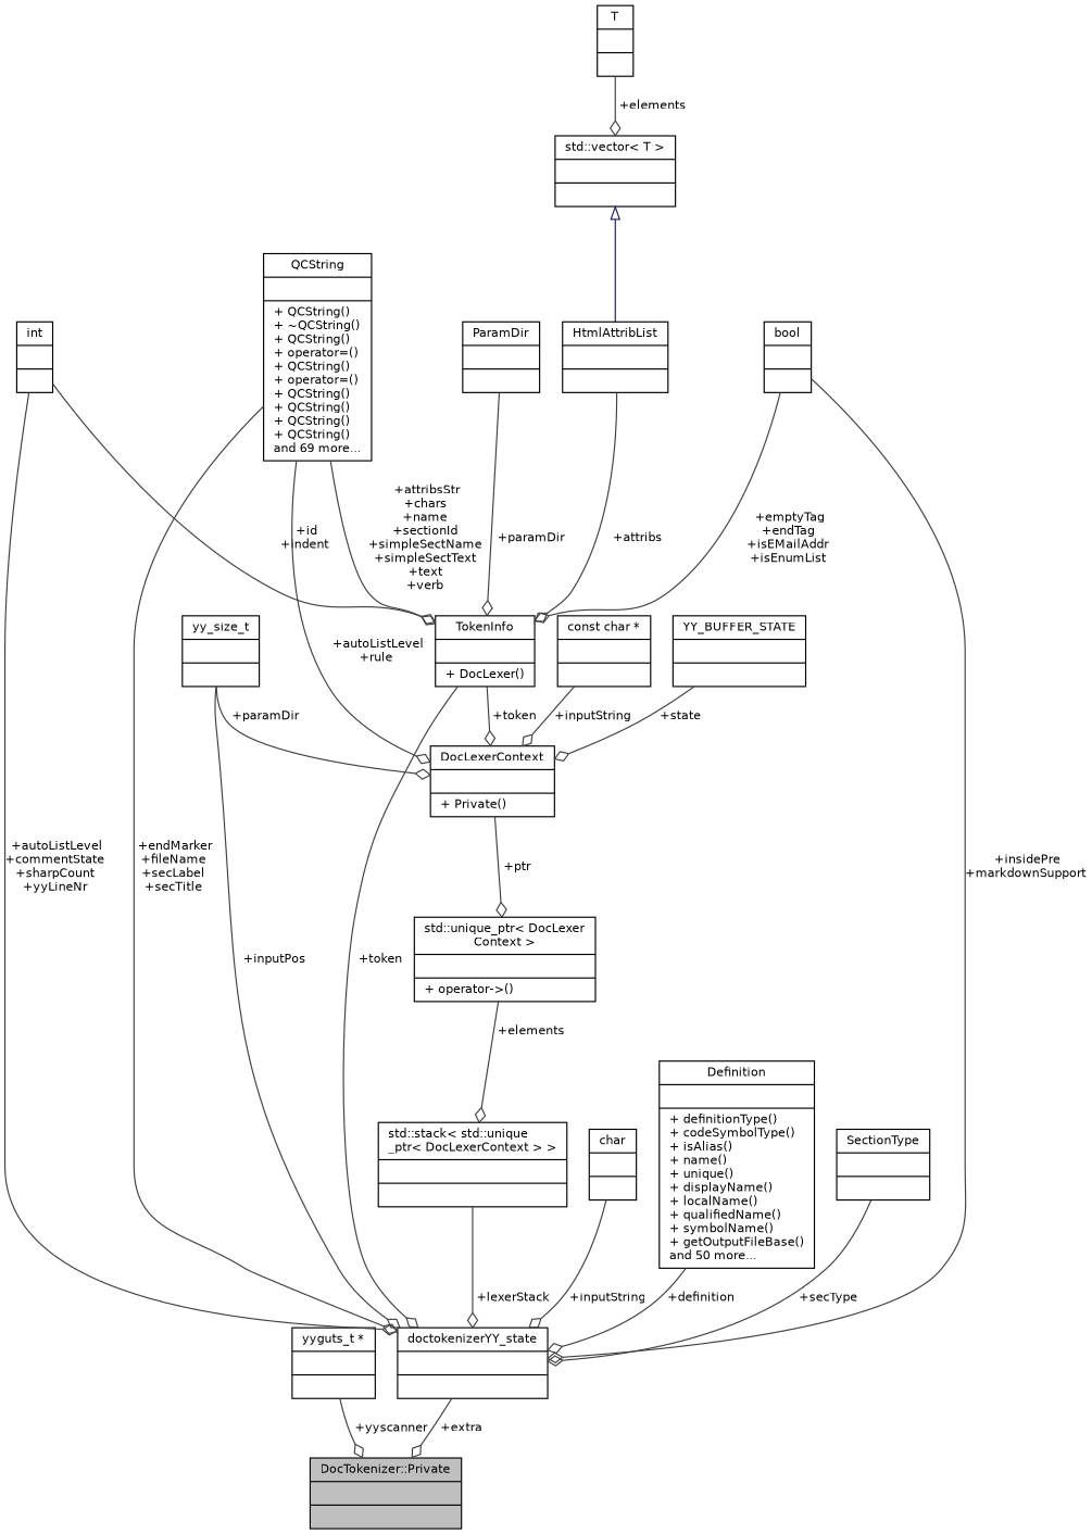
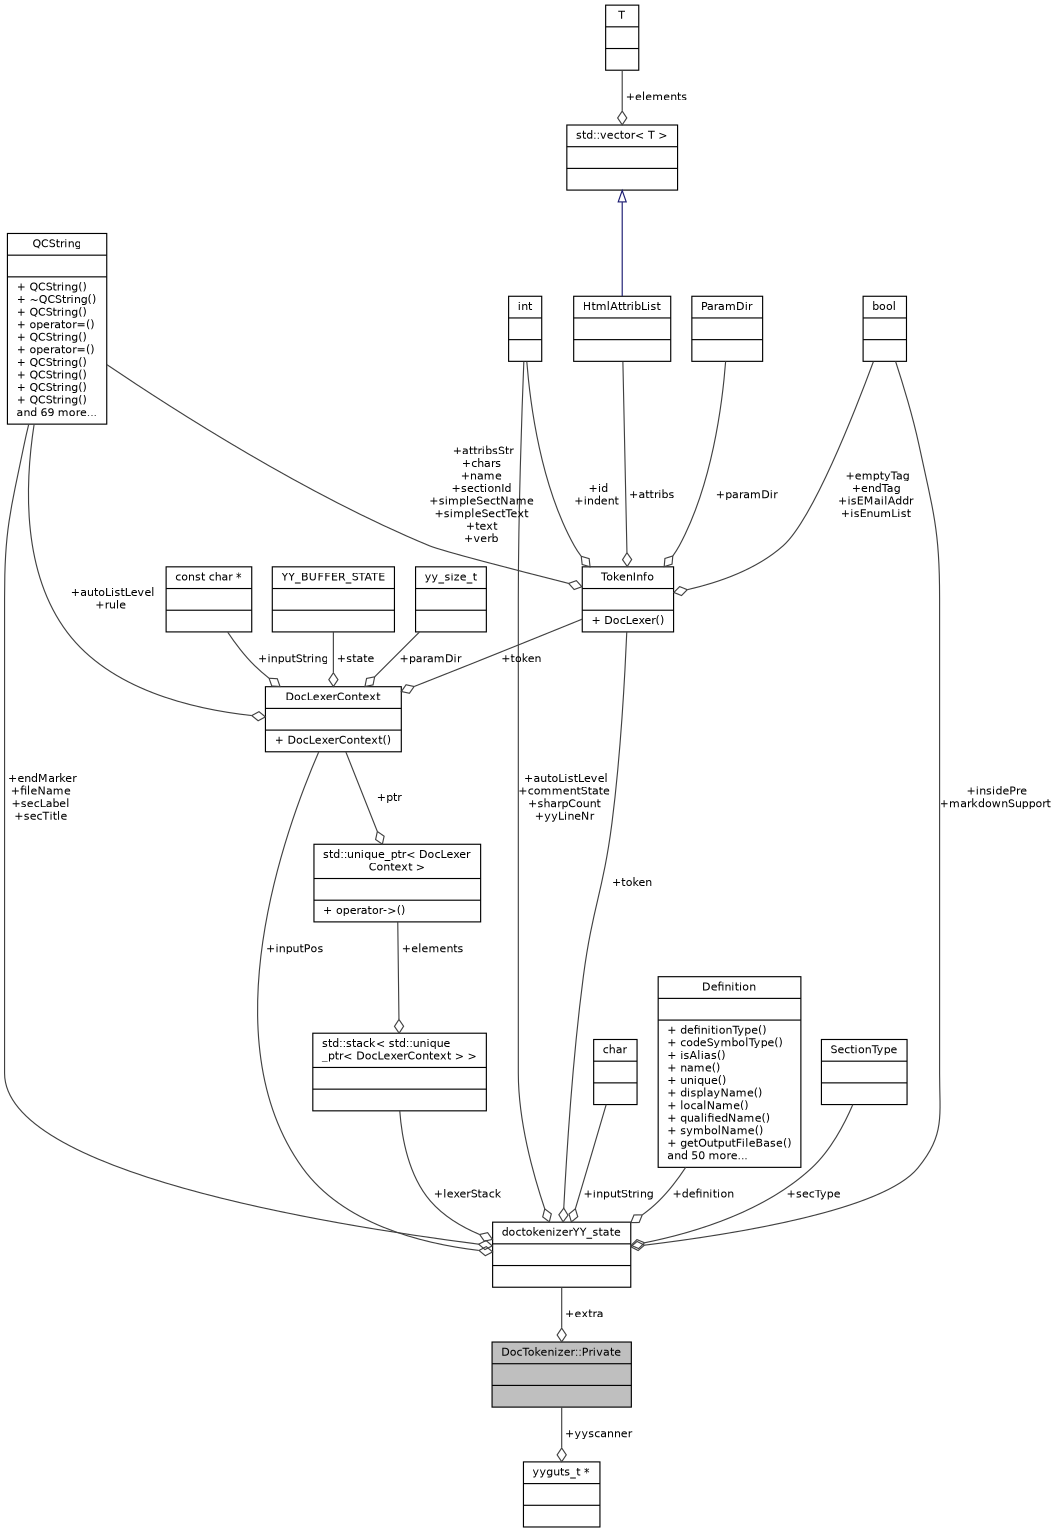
  digraph {
    node [color=black fillcolor=white fontname=Helvetica fontsize=10 shape=record style=filled]
    edge [arrowhead=odiamond color=grey25 fontname=Helvetica fontsize=10 labelfontname=Helvetica labelfontsize=10 style=solid]
    n1 [fillcolor=grey75 fontcolor=black height=0.2 label="{DocTokenizer::Private\n||}" width=0.4]
    n2 [height=0.2 label="{yyguts_t *\n||}" width=0.4]
    n3 [height=0.2 label="{doctokenizerYY_state\n||}" width=0.4]
    n4 [height=0.2 label="{int\n||}" width=0.4]
    n5 [height=0.2 label="{TokenInfo\n||+ DocLexer()\l}" width=0.4]
-   n6 [height=0.2 label="{DocLexerContext\n||+ Private()\l}" width=0.4]
+   n6 [height=0.2 label="{DocLexerContext\n||+ DocLexerContext()\l}" width=0.4]
    n7 [height=0.2 label="{std::unique_ptr\< DocLexer\lContext \>\n||+ operator-\>()\l}" width=0.4]
    n8 [height=0.2 label="{QCString\n||+ QCString()\l+ ~QCString()\l+ QCString()\l+ operator=()\l+ QCString()\l+ operator=()\l+ QCString()\l+ QCString()\l+ QCString()\l+ QCString()\land 69 more...\l}" width=0.4]
    n9 [height=0.2 label="{bool\n||}" width=0.4]
    n10 [height=0.2 label="{HtmlAttribList\n||}" width=0.4]
    n11 [height=0.2 label="{std::vector\< T \>\n||}" width=0.4]
    n12 [height=0.2 label="{T\n||}" width=0.4]
    n13 [height=0.2 label="{ParamDir\n||}" width=0.4]
    n14 [height=0.2 label="{yy_size_t\n||}" width=0.4]
    n15 [height=0.2 label="{char\n||}" width=0.4]
    n16 [height=0.2 label="{Definition\n||+ definitionType()\l+ codeSymbolType()\l+ isAlias()\l+ name()\l+ unique()\l+ displayName()\l+ localName()\l+ qualifiedName()\l+ symbolName()\l+ getOutputFileBase()\land 50 more...\l}" width=0.4]
    n17 [height=0.2 label="{SectionType\n||}" width=0.4]
    n18 [height=0.2 label="{std::stack\< std::unique\l_ptr\< DocLexerContext \> \>\n||}" width=0.4]
    n19 [height=0.2 label="{const char *\n||}" width=0.4]
    n20 [height=0.2 label="{YY_BUFFER_STATE\n||}" width=0.4]
-   n2 -> n1 [label=" +yyscanner"]
+   n1 -> n2 [label=" +yyscanner"]
    n3 -> n1 [label=" +extra"]
    n4 -> n3 [label=" +autoListLevel\n+commentState\n+sharpCount\n+yyLineNr"]
    n4 -> n5 [label=" +id\n+indent"]
    n5 -> n3 [label=" +token"]
    n5 -> n6 [label=" +token"]
    n6 -> n7 [label=" +ptr"]
    n7 -> n18 [label=" +elements"]
    n8 -> n3 [label=" +endMarker\n+fileName\n+secLabel\n+secTitle"]
    n8 -> n5 [label=" +attribsStr\n+chars\n+name\n+sectionId\n+simpleSectName\n+simpleSectText\n+text\n+verb"]
    n8 -> n6 [label=" +autoListLevel\n+rule"]
    n9 -> n3 [label=" +insidePre\n+markdownSupport"]
    n9 -> n5 [label=" +emptyTag\n+endTag\n+isEMailAddr\n+isEnumList"]
    n10 -> n5 [label=" +attribs"]
    n11 -> n10 [arrowtail=onormal color=midnightblue dir=back arrowhead=""]
    n12 -> n11 [label=" +elements"]
    n13 -> n5 [label=" +paramDir"]
-   n14 -> n3 [label=" +inputPos"]
+   n6 -> n3 [label=" +inputPos"]
    n14 -> n6 [label=" +paramDir"]
    n15 -> n3 [label=" +inputString"]
    n16 -> n3 [label=" +definition"]
    n17 -> n3 [label=" +secType"]
    n18 -> n3 [label=" +lexerStack"]
    n19 -> n6 [label=" +inputString"]
    n20 -> n6 [label=" +state"]
  }
